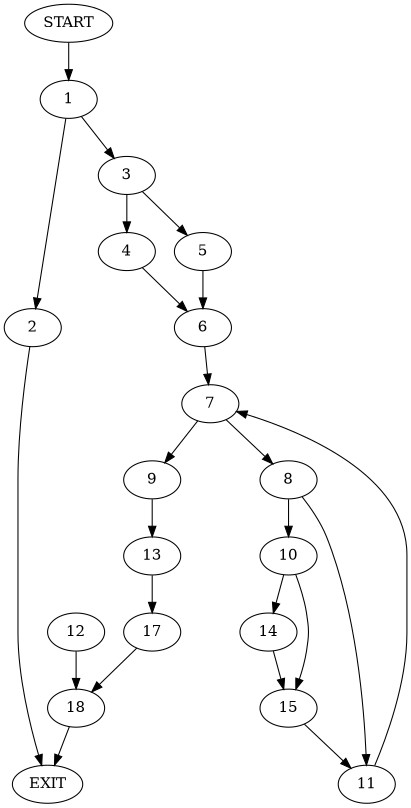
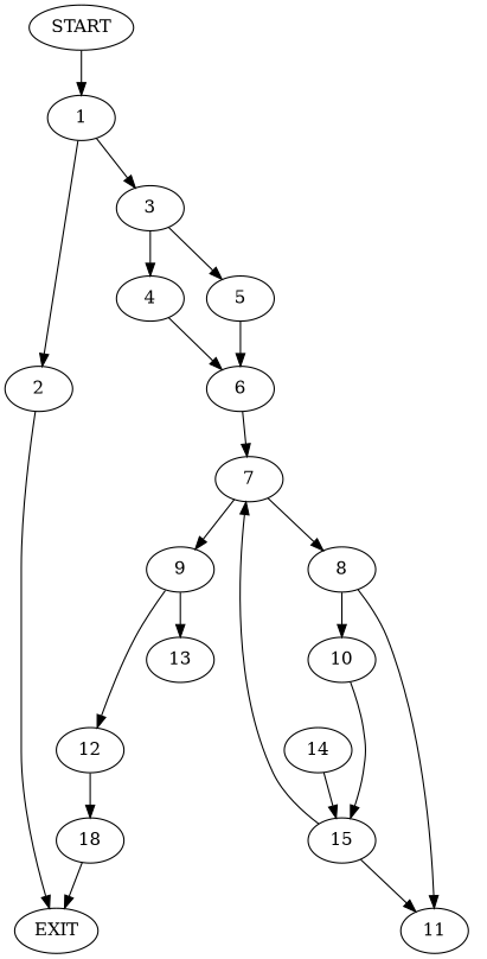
  digraph {
    n1 [label=START]
    1
    2
    3
    n5 [label=EXIT]
    4
    5
    6
    7
    8
    9
    10
    11
    12
    13
    14
    15
    18
-   17
    n1 -> 1
    1 -> 2
    1 -> 3
    2 -> n5
    3 -> 4
    3 -> 5
    4 -> 6
    5 -> 6
    6 -> 7
    7 -> 8
    7 -> 9
    8 -> 10
    8 -> 11
+   9 -> 12
    9 -> 13
-   10 -> 14
    10 -> 15
-   11 -> 7
+   15 -> 7
    12 -> 18
-   13 -> 17
    14 -> 15
    15 -> 11
    18 -> n5
-   17 -> 18
  }
